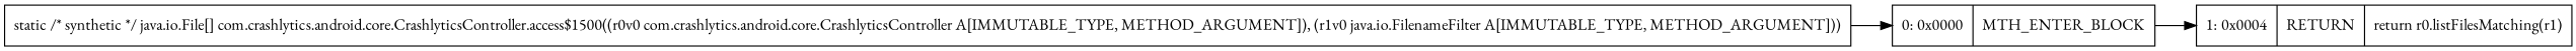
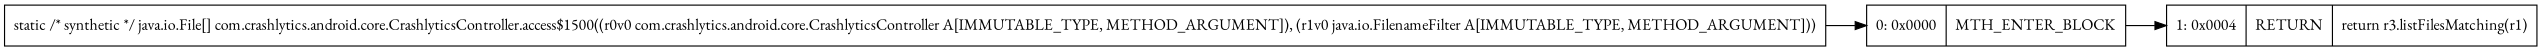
  digraph {
    rankdir=LR
    fontname="EB Garamond"
    node [shape=record fontname="EB Garamond"]
    edge [fontname="EB Garamond"]
    n1 [label="{0\:\ 0x0000|MTH_ENTER_BLOCK\l}"]
-   n2 [label="{1\:\ 0x0004|RETURN\l|return r0.listFilesMatching(r1)\l}"]
+   n2 [label="{1\:\ 0x0004|RETURN\l|return r3.listFilesMatching(r1)\l}"]
    n3 [label="{static \/* synthetic *\/ java.io.File[] com.crashlytics.android.core.CrashlyticsController.access$1500((r0v0 com.crashlytics.android.core.CrashlyticsController A[IMMUTABLE_TYPE, METHOD_ARGUMENT]), (r1v0 java.io.FilenameFilter A[IMMUTABLE_TYPE, METHOD_ARGUMENT])) }"]
    n1 -> n2
    n3 -> n1
  }
